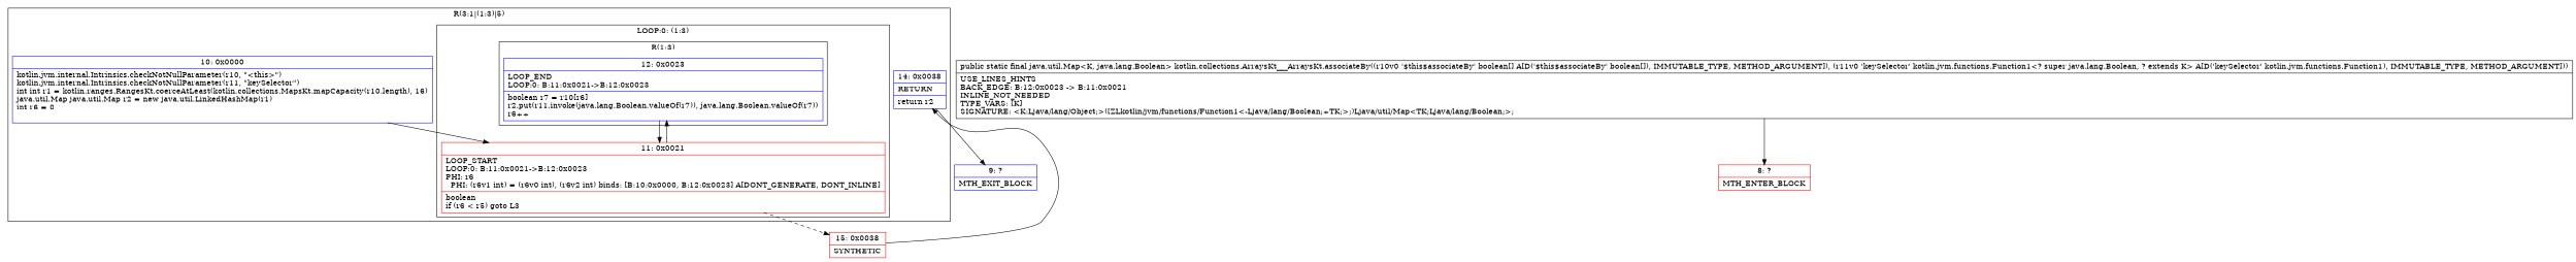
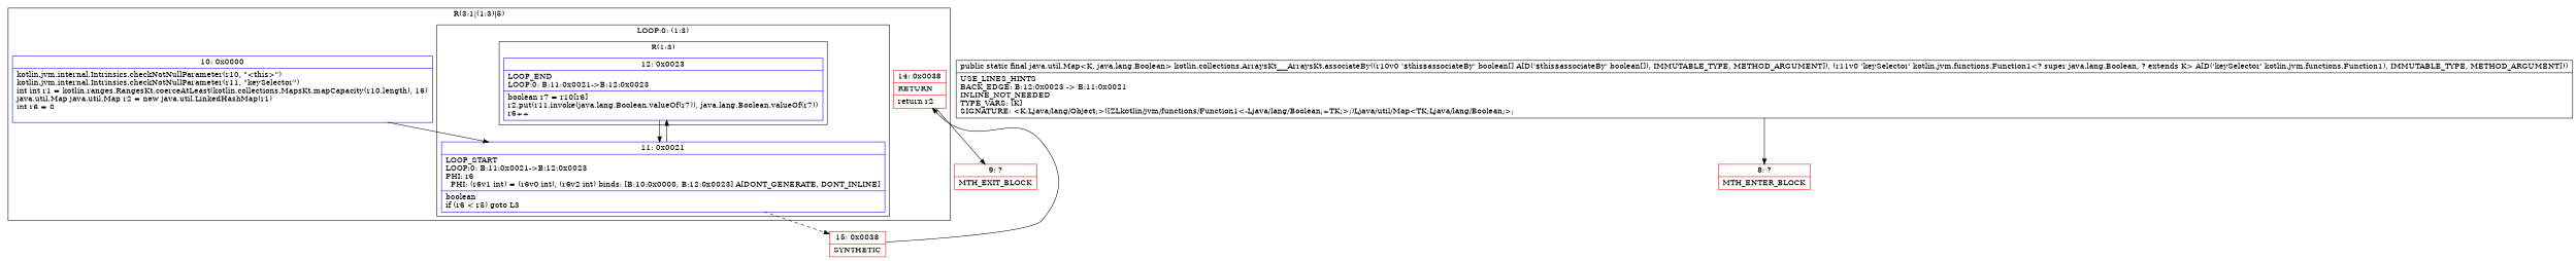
  digraph {
    node [color=blue shape=record]
    n1 [label="{12\:\ 0x0023|LOOP_END\lLOOP:0: B:11:0x0021\-\>B:12:0x0023\l|boolean r7 = r10[r6]\lr2.put(r11.invoke(java.lang.Boolean.valueOf(r7)), java.lang.Boolean.valueOf(r7))\lr6++\l}"]
-   n2 [color=red label="{11\:\ 0x0021|LOOP_START\lLOOP:0: B:11:0x0021\-\>B:12:0x0023\lPHI: r6 \l  PHI: (r6v1 int) = (r6v0 int), (r6v2 int) binds: [B:10:0x0000, B:12:0x0023] A[DONT_GENERATE, DONT_INLINE]\l|boolean \lif (r6 \< r5) goto L3\l}"]
+   n2 [label="{11\:\ 0x0021|LOOP_START\lLOOP:0: B:11:0x0021\-\>B:12:0x0023\lPHI: r6 \l  PHI: (r6v1 int) = (r6v0 int), (r6v2 int) binds: [B:10:0x0000, B:12:0x0023] A[DONT_GENERATE, DONT_INLINE]\l|boolean \lif (r6 \< r5) goto L3\l}"]
    n3 [label="{10\:\ 0x0000|kotlin.jvm.internal.Intrinsics.checkNotNullParameter(r10, \"\<this\>\")\lkotlin.jvm.internal.Intrinsics.checkNotNullParameter(r11, \"keySelector\")\lint int r1 = kotlin.ranges.RangesKt.coerceAtLeast(kotlin.collections.MapsKt.mapCapacity(r10.length), 16)\ljava.util.Map java.util.Map r2 = new java.util.LinkedHashMap(r1)\lint r6 = 0\l\l}"]
-   n4 [label="{14\:\ 0x0038|RETURN\l|return r2\l}"]
+   n4 [color=red label="{14\:\ 0x0038|RETURN\l|return r2\l}"]
    n5 [color=red label="{15\:\ 0x0038|SYNTHETIC\l}"]
-   n6 [label="{9\:\ ?|MTH_EXIT_BLOCK\l}"]
+   n6 [color=red label="{9\:\ ?|MTH_EXIT_BLOCK\l}"]
    n7 [color=red label="{8\:\ ?|MTH_ENTER_BLOCK\l}"]
    n8 [label="{public static final java.util.Map\<K, java.lang.Boolean\> kotlin.collections.ArraysKt___ArraysKt.associateBy((r10v0 '$this$associateBy' boolean[] A[D('$this$associateBy' boolean[]), IMMUTABLE_TYPE, METHOD_ARGUMENT]), (r11v0 'keySelector' kotlin.jvm.functions.Function1\<? super java.lang.Boolean, ? extends K\> A[D('keySelector' kotlin.jvm.functions.Function1), IMMUTABLE_TYPE, METHOD_ARGUMENT]))  | USE_LINES_HINTS\lBACK_EDGE: B:12:0x0023 \-\> B:11:0x0021\lINLINE_NOT_NEEDED\lTYPE_VARS: [K]\lSIGNATURE: \<K:Ljava\/lang\/Object;\>([ZLkotlin\/jvm\/functions\/Function1\<\-Ljava\/lang\/Boolean;+TK;\>;)Ljava\/util\/Map\<TK;Ljava\/lang\/Boolean;\>;\l}" color=""]
    subgraph cluster_1 {
      label="R(3:1|(1:3)|5)"
      n3
      n4
      subgraph cluster_2 {
        label="LOOP:0: (1:3)"
        n2
        subgraph cluster_3 {
          label="R(1:3)"
          n1
        }
      }
    }
    n1 -> n2
    n2 -> n1
    n2 -> n5 [style=dashed]
    n3 -> n2
    n4 -> n6
    n5 -> n4
    n8 -> n7
  }
